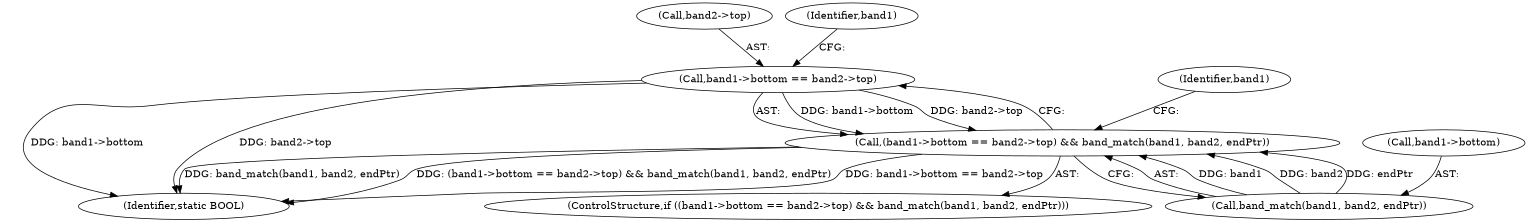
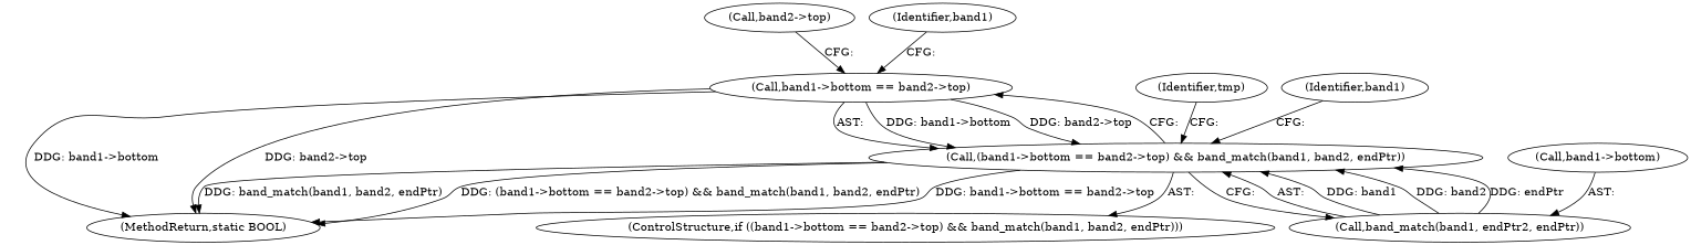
  digraph {
    n1 [label="(Call,band1->bottom == band2->top)"]
    n2 [label="(Call,(band1->bottom == band2->top) && band_match(band1, band2, endPtr))"]
-   n3 [label="(Identifier,static BOOL)"]
+   n3 [label="(MethodReturn,static BOOL)"]
    n4 [label="(ControlStructure,if ((band1->bottom == band2->top) && band_match(band1, band2, endPtr)))"]
-   n5 [label="(Call,band_match(band1, band2, endPtr))"]
+   n5 [label="(Call,band_match(band1, endPtr2, endPtr))"]
    n6 [label="(Call,band2->top)"]
+   n7 [label="(Identifier,tmp)"]
    n8 [label="(Call,band1->bottom)"]
    n9 [label="(Identifier,band1)"]
    n10 [label="(Identifier,band1)"]
    n1 -> n2 [label="AST: "]
    n1 -> n2 [label="DDG: band1->bottom"]
    n1 -> n2 [label="DDG: band2->top"]
    n1 -> n3 [label="DDG: band1->bottom"]
    n1 -> n3 [label="DDG: band2->top"]
    n2 -> n1 [label="CFG: "]
    n2 -> n3 [label="DDG: band_match(band1, band2, endPtr)"]
    n2 -> n3 [label="DDG: (band1->bottom == band2->top) && band_match(band1, band2, endPtr)"]
    n2 -> n3 [label="DDG: band1->bottom == band2->top"]
    n2 -> n4 [label="AST: "]
    n2 -> n5 [label="CFG: "]
    n5 -> n2 [label="AST: "]
    n5 -> n2 [label="DDG: band1"]
    n5 -> n2 [label="DDG: band2"]
    n5 -> n2 [label="DDG: endPtr"]
-   n6 -> n1 [label="AST: "]
+   n6 -> n1 [label="CFG: "]
+   n7 -> n2 [label="CFG: "]
    n8 -> n5 [label="AST: "]
    n9 -> n2 [label="CFG: "]
    n10 -> n1 [label="CFG: "]
  }
